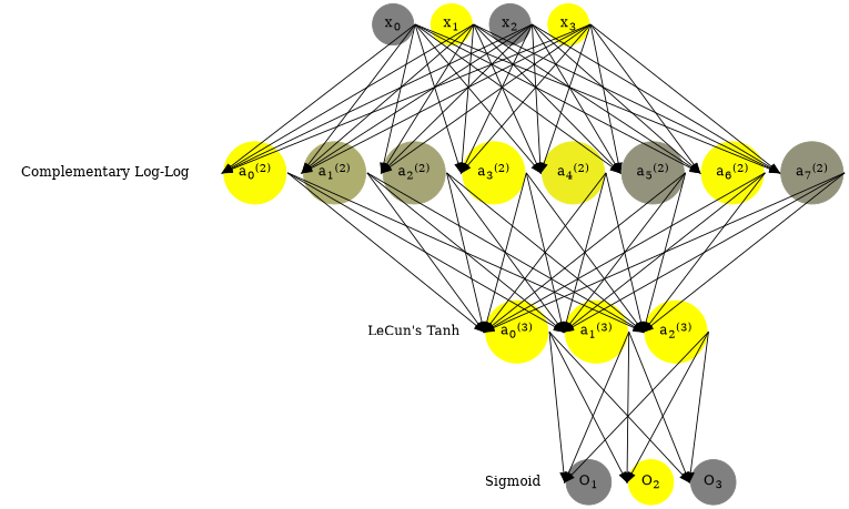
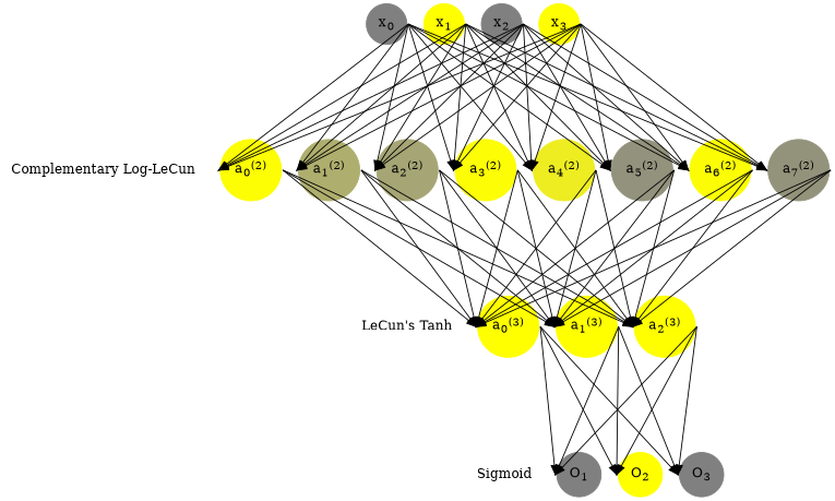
  digraph {
    rankdir=TB
    ranksep=1.4
    splines=false
    node [color="0.1667, 0.0, 0.5" fillcolor="0.1667, 0.0, 0.5" shape=circle style=filled]
    edge [headport=w style=solid tailport=e]
    n1 [label=<x<sub>0</sub>>]
    n2 [color="0.1667, 1.0, 1.0" fillcolor="0.1667, 1.0, 1.0" label=<x<sub>1</sub>>]
    n3 [label=<x<sub>2</sub>>]
    n4 [color="0.1667, 1.0, 1.0" fillcolor="0.1667, 1.0, 1.0" label=<x<sub>3</sub>>]
    n5 [color="0.1667, 0.983986, 0.991993" fillcolor="0.1667, 0.983986, 0.991993" label=<a<sub>0</sub><sup>(2)</sup>>]
    n6 [color="0.1667, 0.366944, 0.683472" fillcolor="0.1667, 0.366944, 0.683472" label=<a<sub>1</sub><sup>(2)</sup>>]
    n7 [color="0.1667, 0.290986, 0.645493" fillcolor="0.1667, 0.290986, 0.645493" label=<a<sub>2</sub><sup>(2)</sup>>]
    n8 [color="0.1667, 0.978522, 0.989261" fillcolor="0.1667, 0.978522, 0.989261" label=<a<sub>3</sub><sup>(2)</sup>>]
    n9 [color="0.1667, 0.852604, 0.926302" fillcolor="0.1667, 0.852604, 0.926302" label=<a<sub>4</sub><sup>(2)</sup>>]
    n10 [color="0.1667, 0.148199, 0.574099" fillcolor="0.1667, 0.148199, 0.574099" label=<a<sub>5</sub><sup>(2)</sup>>]
    n11 [color="0.1667, 0.976814, 0.988407" fillcolor="0.1667, 0.976814, 0.988407" label=<a<sub>6</sub><sup>(2)</sup>>]
    n12 [color="0.1667, 0.155291, 0.577645" fillcolor="0.1667, 0.155291, 0.577645" label=<a<sub>7</sub><sup>(2)</sup>>]
    n13 [color="0.1667, 1.538967, 1.269483" fillcolor="0.1667, 1.538967, 1.269483" label=<a<sub>0</sub><sup>(3)</sup>>]
    n14 [color="0.1667, 1.229057, 1.114528" fillcolor="0.1667, 1.229057, 1.114528" label=<a<sub>1</sub><sup>(3)</sup>>]
    n15 [color="0.1667, 1.257263, 1.128632" fillcolor="0.1667, 1.257263, 1.128632" label=<a<sub>2</sub><sup>(3)</sup>>]
    n16 [label=<O<sub>1</sub>>]
    n17 [color="0.1667, 1.0, 1.0" fillcolor="0.1667, 1.0, 1.0" label=<O<sub>2</sub>>]
    n18 [label=<O<sub>3</sub>>]
-   n19 [label="Complementary Log-Log" shape=plaintext color="" fillcolor="" style=""]
+   n19 [label="Complementary Log-LeCun" shape=plaintext color="" fillcolor="" style=""]
    n20 [label="LeCun's Tanh" shape=plaintext color="" fillcolor="" style=""]
    n21 [label=Sigmoid shape=plaintext color="" fillcolor="" style=""]
    subgraph sub_1 {
      n1
    }
    subgraph sub_2 {
      n2
    }
    subgraph sub_3 {
      n3
    }
    subgraph sub_4 {
      n4
    }
    subgraph sub_5 {
      n5
    }
    subgraph sub_6 {
      n6
    }
    subgraph sub_7 {
      n7
    }
    subgraph sub_8 {
      n8
    }
    subgraph sub_9 {
      n9
    }
    subgraph sub_10 {
      n10
    }
    subgraph sub_11 {
      n11
    }
    subgraph sub_12 {
      n12
    }
    subgraph sub_13 {
      n13
    }
    subgraph sub_14 {
      n14
    }
    subgraph sub_15 {
      n15
    }
    subgraph sub_16 {
      n16
    }
    subgraph sub_17 {
      n17
    }
    subgraph sub_18 {
      n18
    }
    subgraph sub_19 {
      rank=same
      n1
      n2
      n3
      n4
    }
    subgraph sub_20 {
      rank=same
      n5
      n6
      n7
      n8
      n9
      n10
      n11
      n12
    }
    subgraph sub_21 {
      rank=same
      n13
      n14
      n15
    }
    subgraph sub_22 {
      rank=same
      n16
      n17
      n18
    }
    subgraph sub_23 {
      rank=same
      n5
      n19
    }
    subgraph sub_24 {
      rank=same
      n13
      n20
    }
    subgraph sub_25 {
      rank=same
      n16
      n21
    }
    n1 -> n2 [style=invis]
    n1 -> n5
    n1 -> n6
    n1 -> n7
    n1 -> n8
    n1 -> n9
    n1 -> n10
    n1 -> n11
    n1 -> n12
    n2 -> n3 [style=invis]
    n2 -> n5
    n2 -> n6
    n2 -> n7
    n2 -> n8
    n2 -> n9
    n2 -> n10
    n2 -> n11
    n2 -> n12
    n3 -> n4 [style=invis]
    n3 -> n5
    n3 -> n6
    n3 -> n7
    n3 -> n8
    n3 -> n9
    n3 -> n10
    n3 -> n11
    n3 -> n12
    n4 -> n5
    n4 -> n6
    n4 -> n7
    n4 -> n8
    n4 -> n9
    n4 -> n10
    n4 -> n11
    n4 -> n12
    n5 -> n6 [style=invis]
    n5 -> n13
    n5 -> n14
    n5 -> n15
    n6 -> n7 [style=invis]
    n6 -> n13
    n6 -> n14
    n6 -> n15
    n7 -> n8 [style=invis]
    n7 -> n13
    n7 -> n14
    n7 -> n15
    n8 -> n9 [style=invis]
    n8 -> n13
    n8 -> n14
    n8 -> n15
    n9 -> n10 [style=invis]
    n9 -> n13
    n9 -> n14
    n9 -> n15
    n10 -> n11 [style=invis]
    n10 -> n13
    n10 -> n14
    n10 -> n15
    n11 -> n12 [style=invis]
    n11 -> n13
    n11 -> n14
    n11 -> n15
    n12 -> n13
    n12 -> n14
    n12 -> n15
    n13 -> n14 [style=invis]
    n13 -> n16
    n13 -> n17
    n13 -> n18
    n14 -> n15 [style=invis]
    n14 -> n16
    n14 -> n17
    n14 -> n18
    n15 -> n16
    n15 -> n17
    n15 -> n18
    n16 -> n17 [style=invis]
    n17 -> n18 [style=invis]
    n19 -> n5 [style=invis]
    n20 -> n13 [style=invis]
    n21 -> n16 [style=invis]
  }
